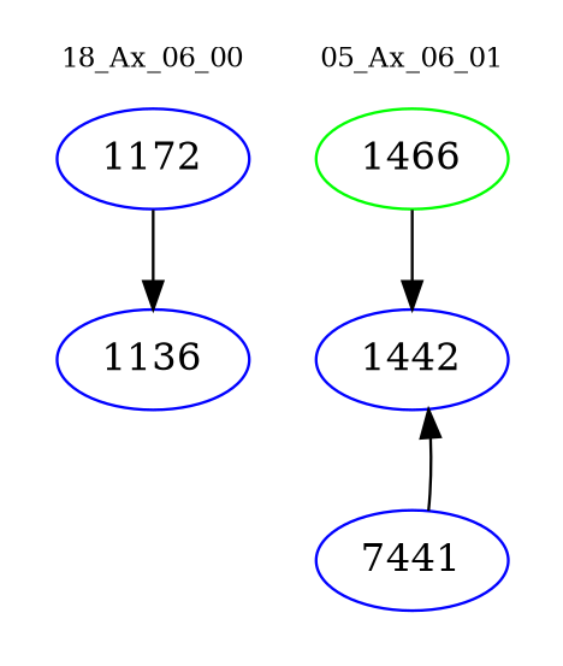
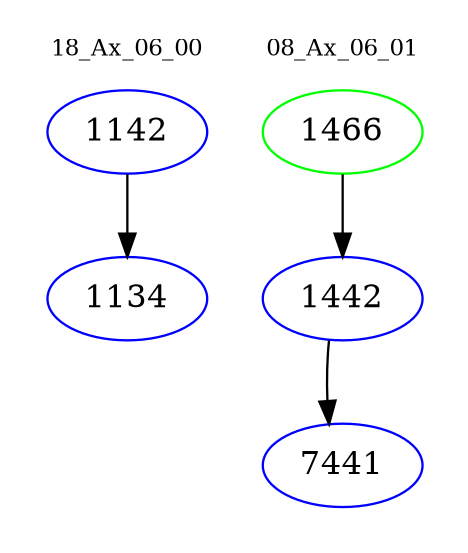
  digraph {
    node [color=blue]
    edge [color=black]
-   n1 [label=1172]
-   n2 [label=1136]
+   n1 [label=1142]
+   n2 [label=1134]
    n3 [color=green label=1466]
    n4 [label=1442]
    n5 [label=7441]
    subgraph cluster_1 {
      color=white
      fontsize=10
      label="18_Ax_06_00"
      n1
      n2
    }
    subgraph cluster_2 {
      color=white
      fontsize=10
-     label="05_Ax_06_01"
+     label="08_Ax_06_01"
      n3
      n4
      n5
    }
    n1 -> n2
    n3 -> n4
-   n5 -> n4
+   n4 -> n5
  }
